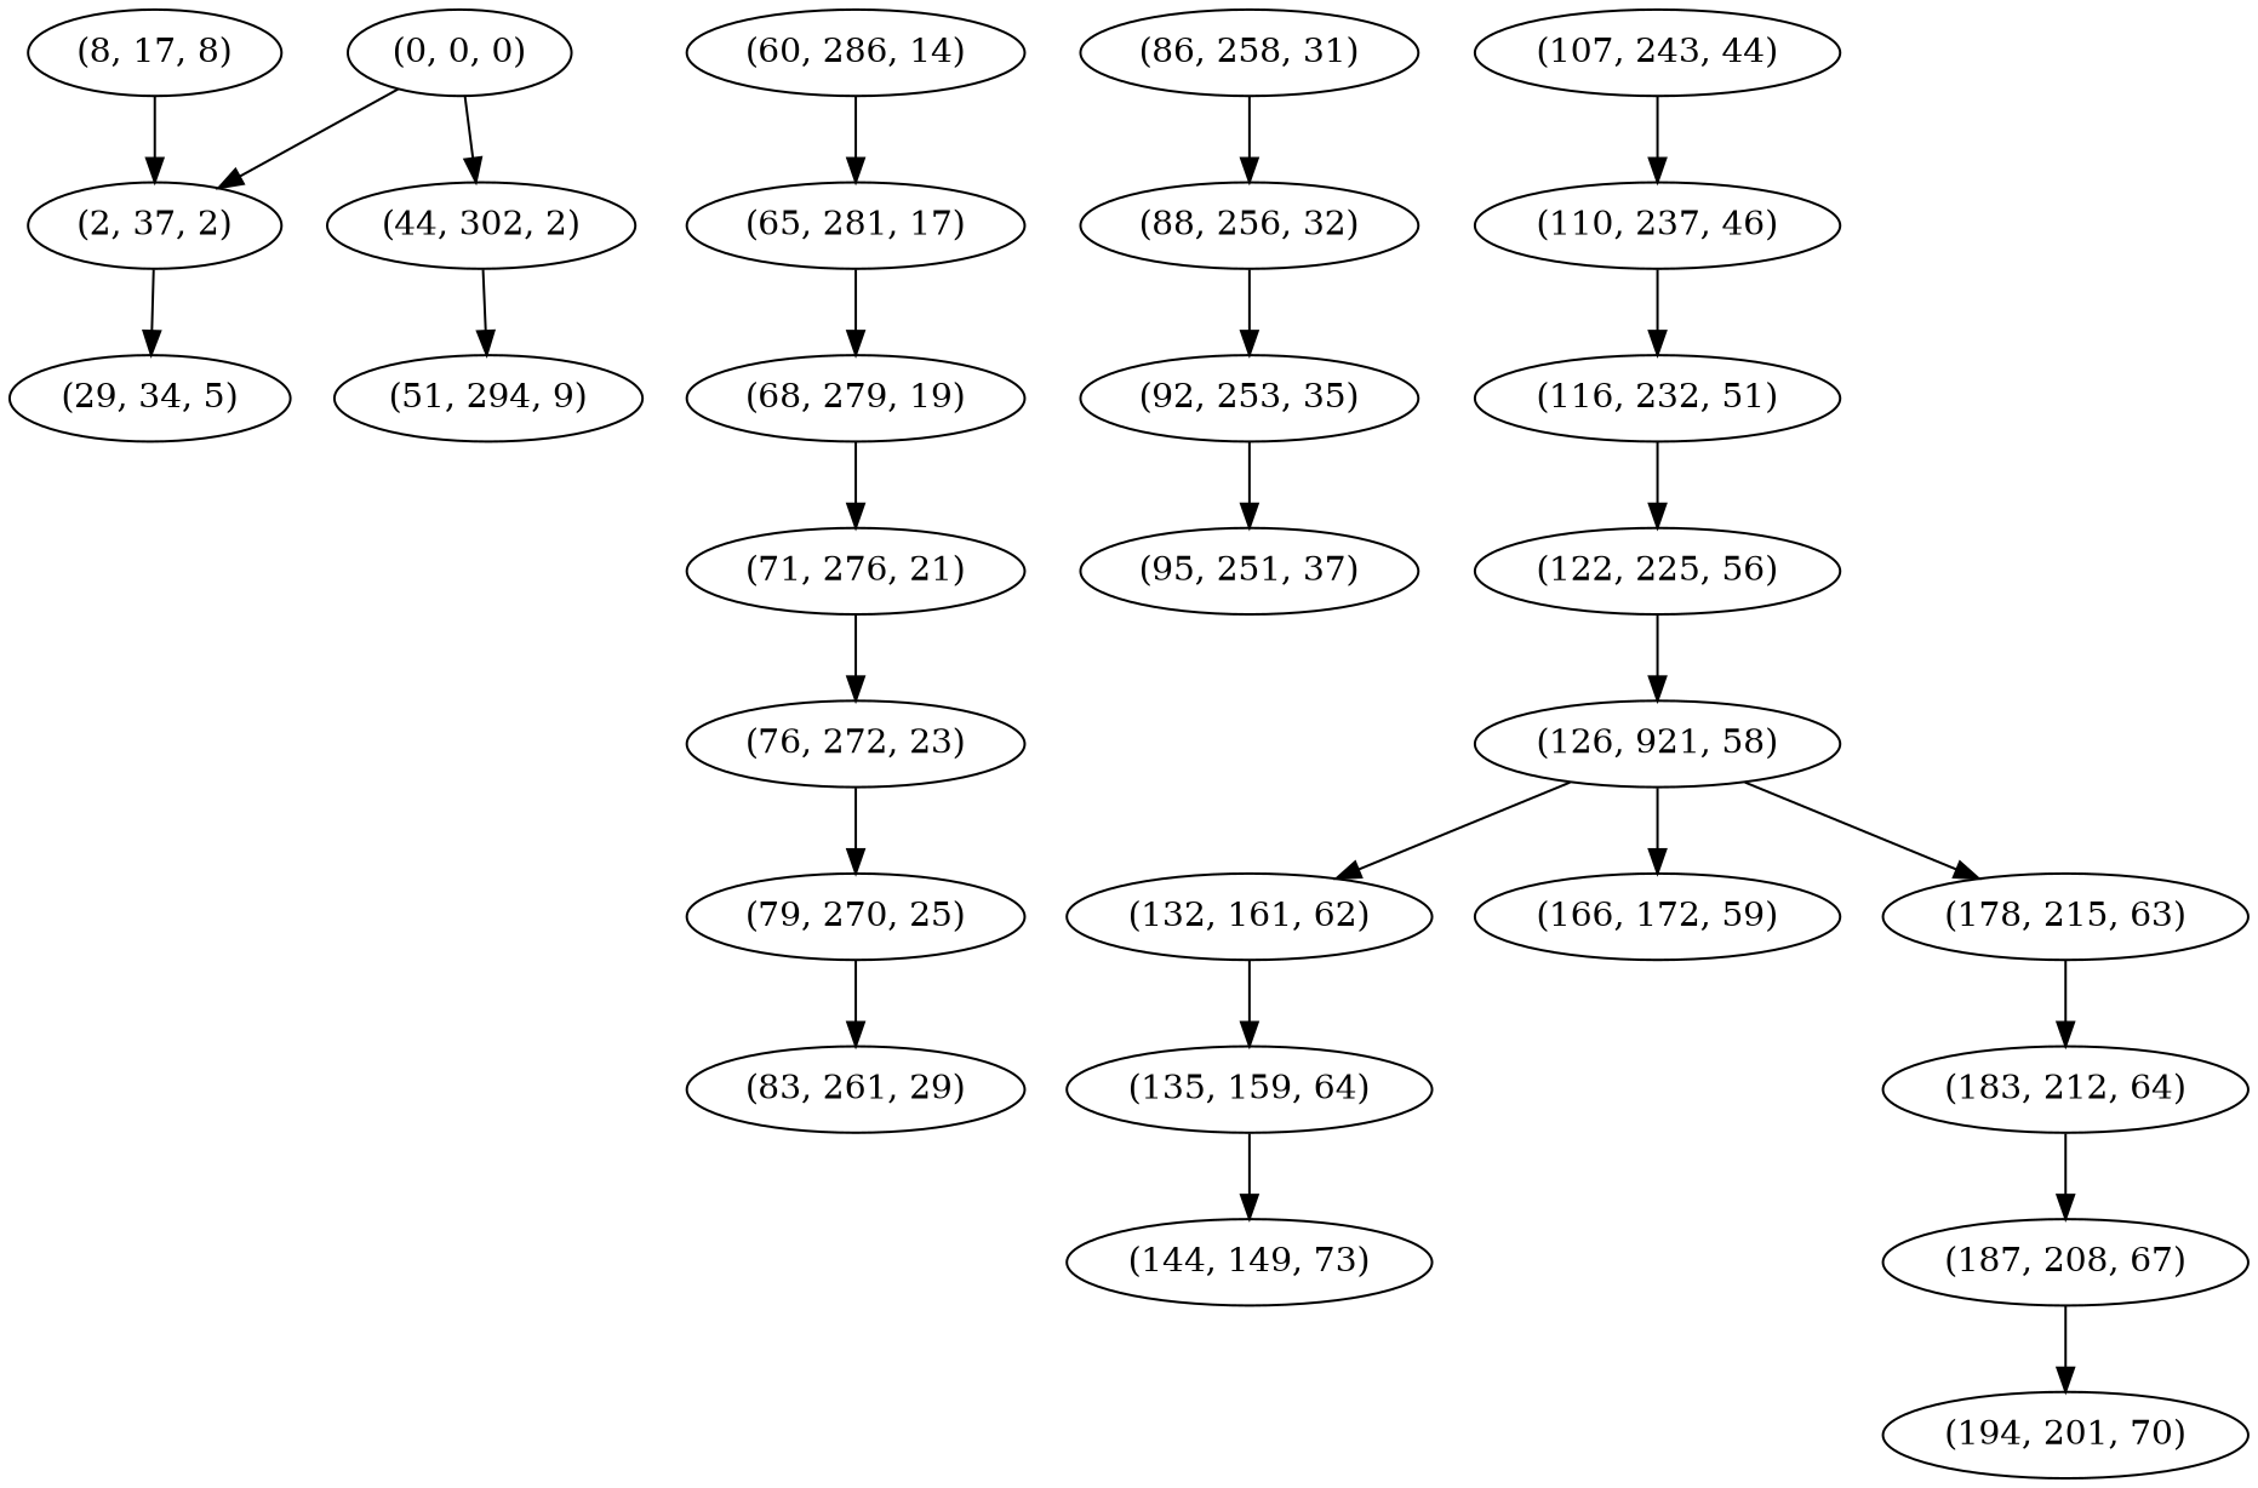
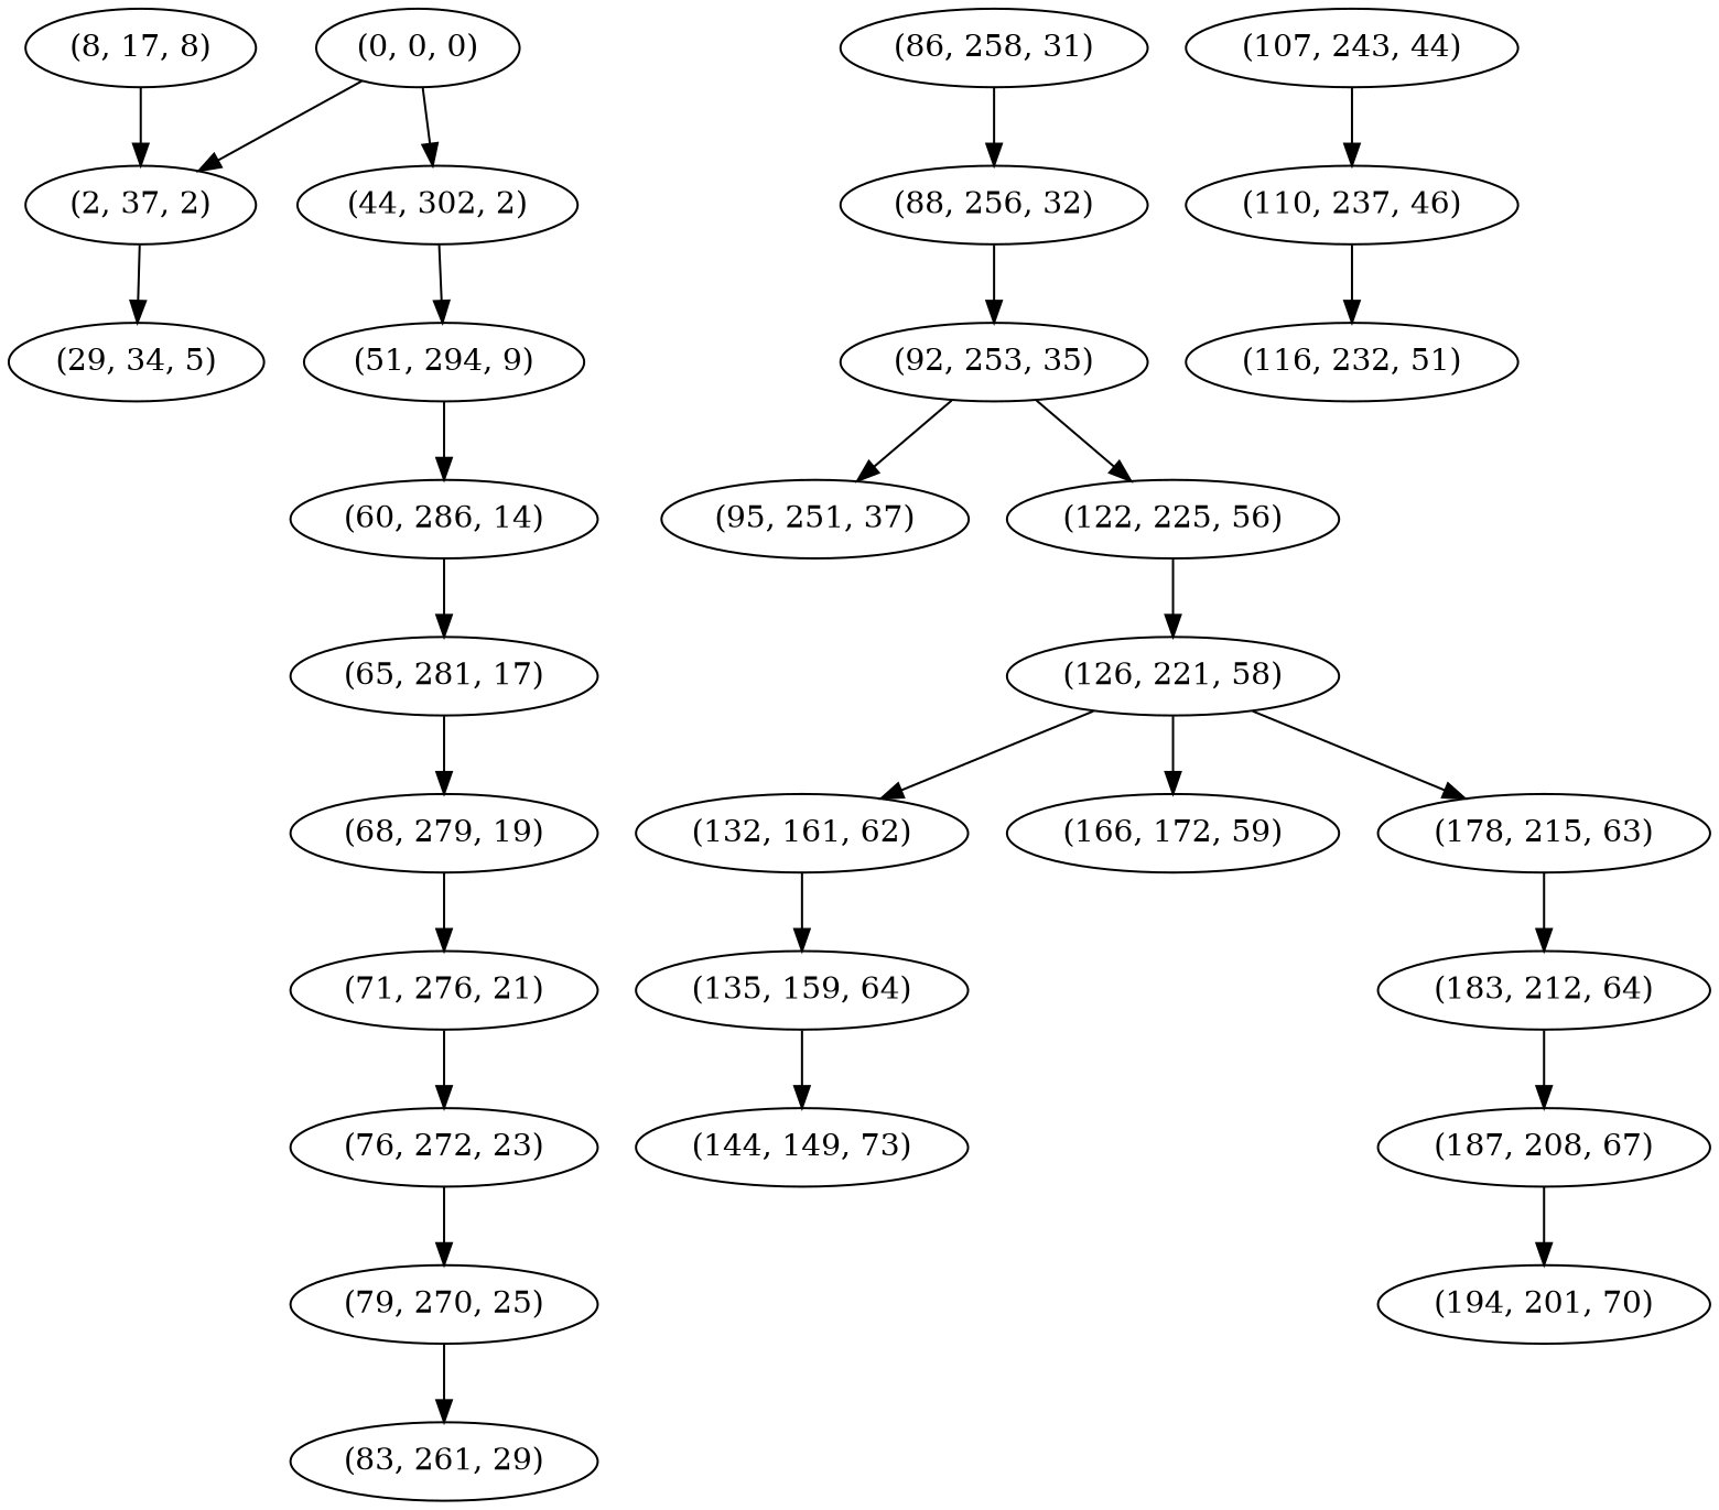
  digraph {
    "(0, 0, 0)"
    "(2, 37, 2)"
    "(44, 302, 2)"
    "(29, 34, 5)"
    "(51, 294, 9)"
    "(8, 17, 8)"
    "(60, 286, 14)"
    "(65, 281, 17)"
    "(68, 279, 19)"
    "(71, 276, 21)"
    "(76, 272, 23)"
    "(79, 270, 25)"
    "(83, 261, 29)"
    "(86, 258, 31)"
    "(88, 256, 32)"
    "(92, 253, 35)"
    "(95, 251, 37)"
    "(107, 243, 44)"
    "(110, 237, 46)"
    "(116, 232, 51)"
    "(122, 225, 56)"
-   "(126, 221, 58)" [label="(126, 921, 58)"]
+   "(126, 221, 58)"
    "(132, 161, 62)"
    "(166, 172, 59)"
    "(178, 215, 63)"
    "(135, 159, 64)"
    "(183, 212, 64)"
    "(144, 149, 73)"
    "(187, 208, 67)"
    "(194, 201, 70)"
    "(0, 0, 0)" -> "(2, 37, 2)"
    "(0, 0, 0)" -> "(44, 302, 2)"
    "(2, 37, 2)" -> "(29, 34, 5)"
    "(44, 302, 2)" -> "(51, 294, 9)"
+   "(51, 294, 9)" -> "(60, 286, 14)"
    "(8, 17, 8)" -> "(2, 37, 2)"
    "(60, 286, 14)" -> "(65, 281, 17)"
    "(65, 281, 17)" -> "(68, 279, 19)"
    "(68, 279, 19)" -> "(71, 276, 21)"
    "(71, 276, 21)" -> "(76, 272, 23)"
    "(76, 272, 23)" -> "(79, 270, 25)"
    "(79, 270, 25)" -> "(83, 261, 29)"
    "(86, 258, 31)" -> "(88, 256, 32)"
    "(88, 256, 32)" -> "(92, 253, 35)"
    "(92, 253, 35)" -> "(95, 251, 37)"
    "(107, 243, 44)" -> "(110, 237, 46)"
    "(110, 237, 46)" -> "(116, 232, 51)"
-   "(116, 232, 51)" -> "(122, 225, 56)"
+   "(92, 253, 35)" -> "(122, 225, 56)"
    "(122, 225, 56)" -> "(126, 221, 58)"
    "(126, 221, 58)" -> "(132, 161, 62)"
    "(126, 221, 58)" -> "(166, 172, 59)"
    "(126, 221, 58)" -> "(178, 215, 63)"
    "(132, 161, 62)" -> "(135, 159, 64)"
    "(178, 215, 63)" -> "(183, 212, 64)"
    "(135, 159, 64)" -> "(144, 149, 73)"
    "(183, 212, 64)" -> "(187, 208, 67)"
    "(187, 208, 67)" -> "(194, 201, 70)"
  }
